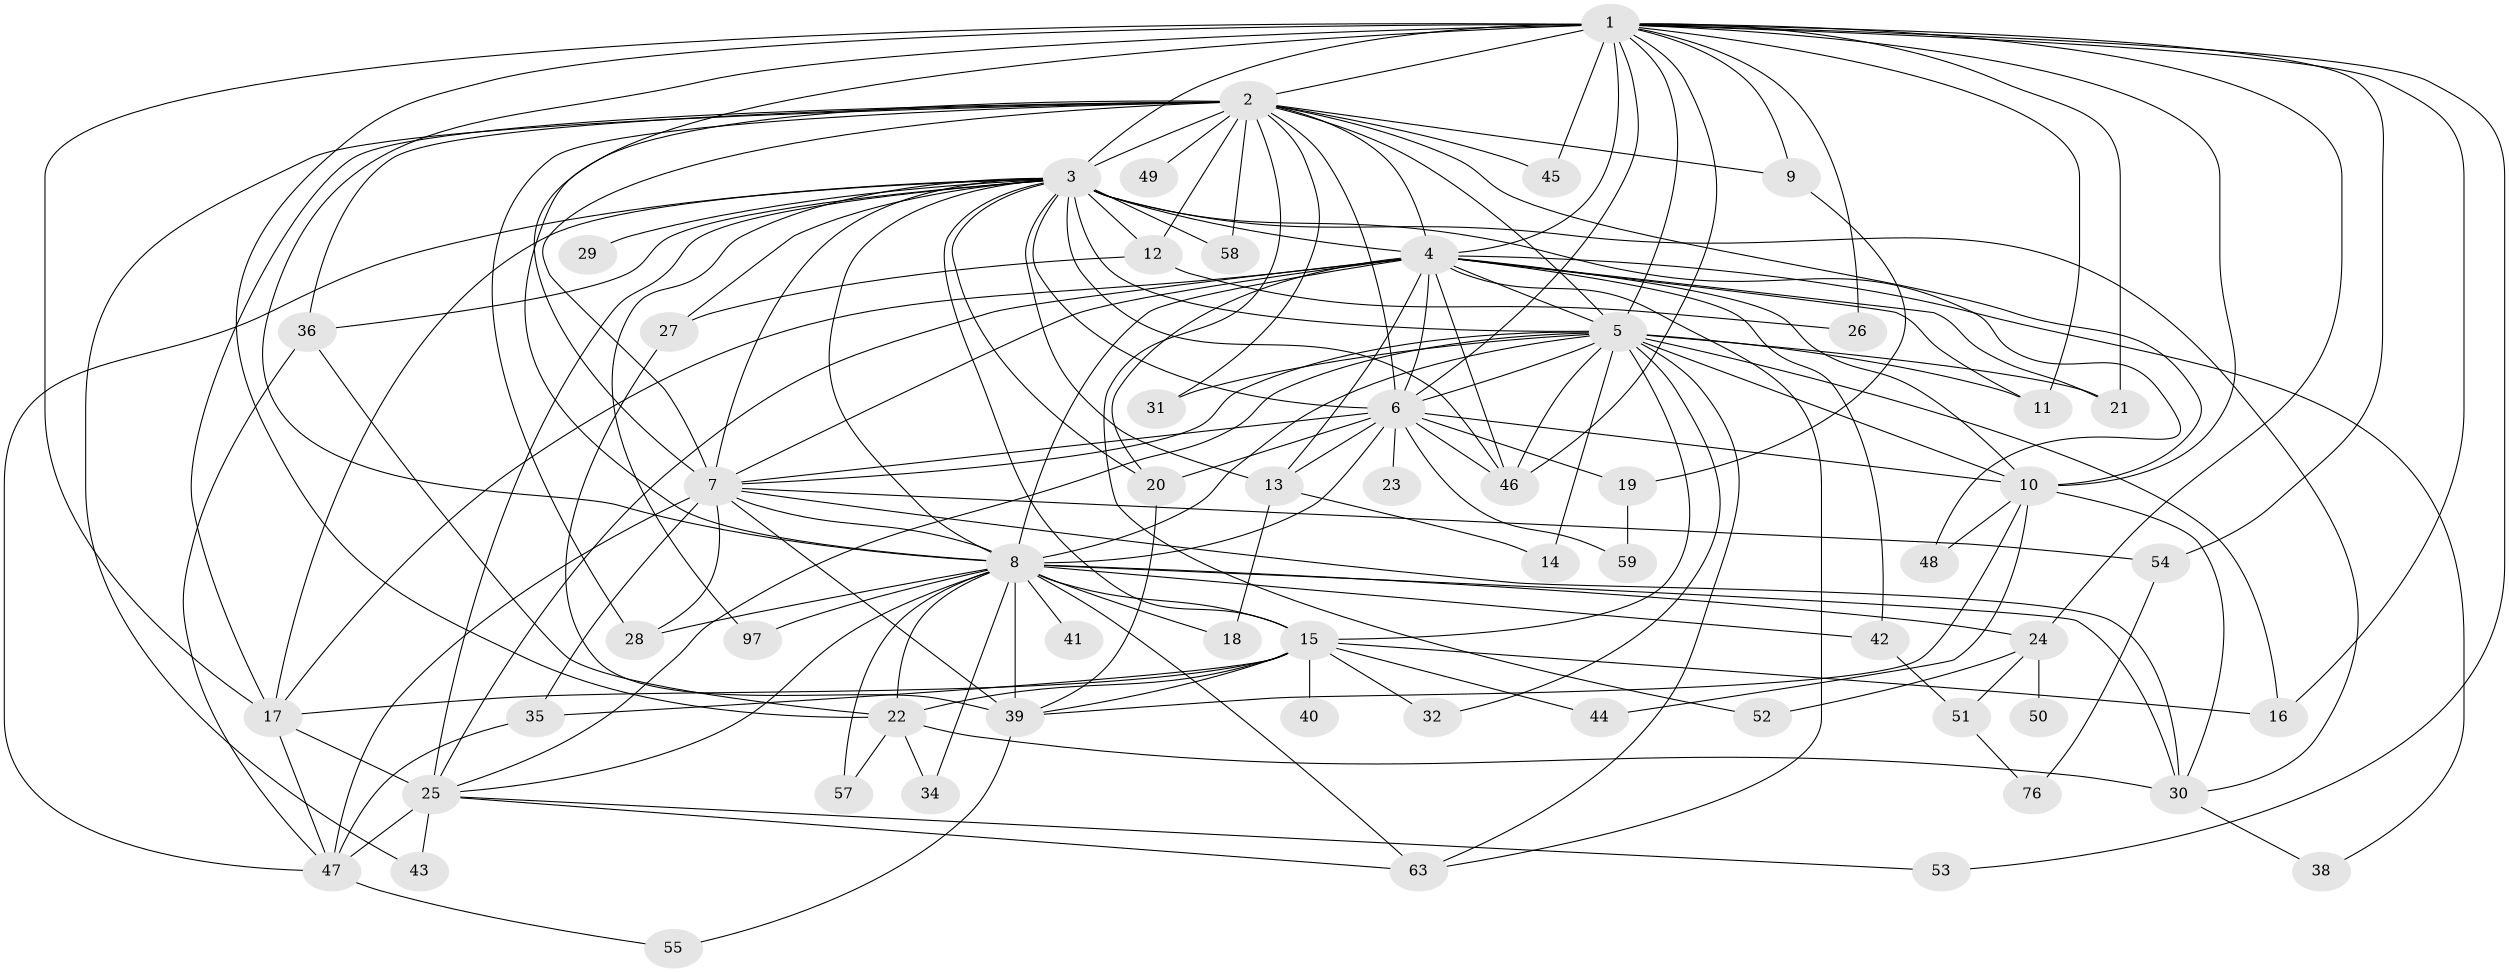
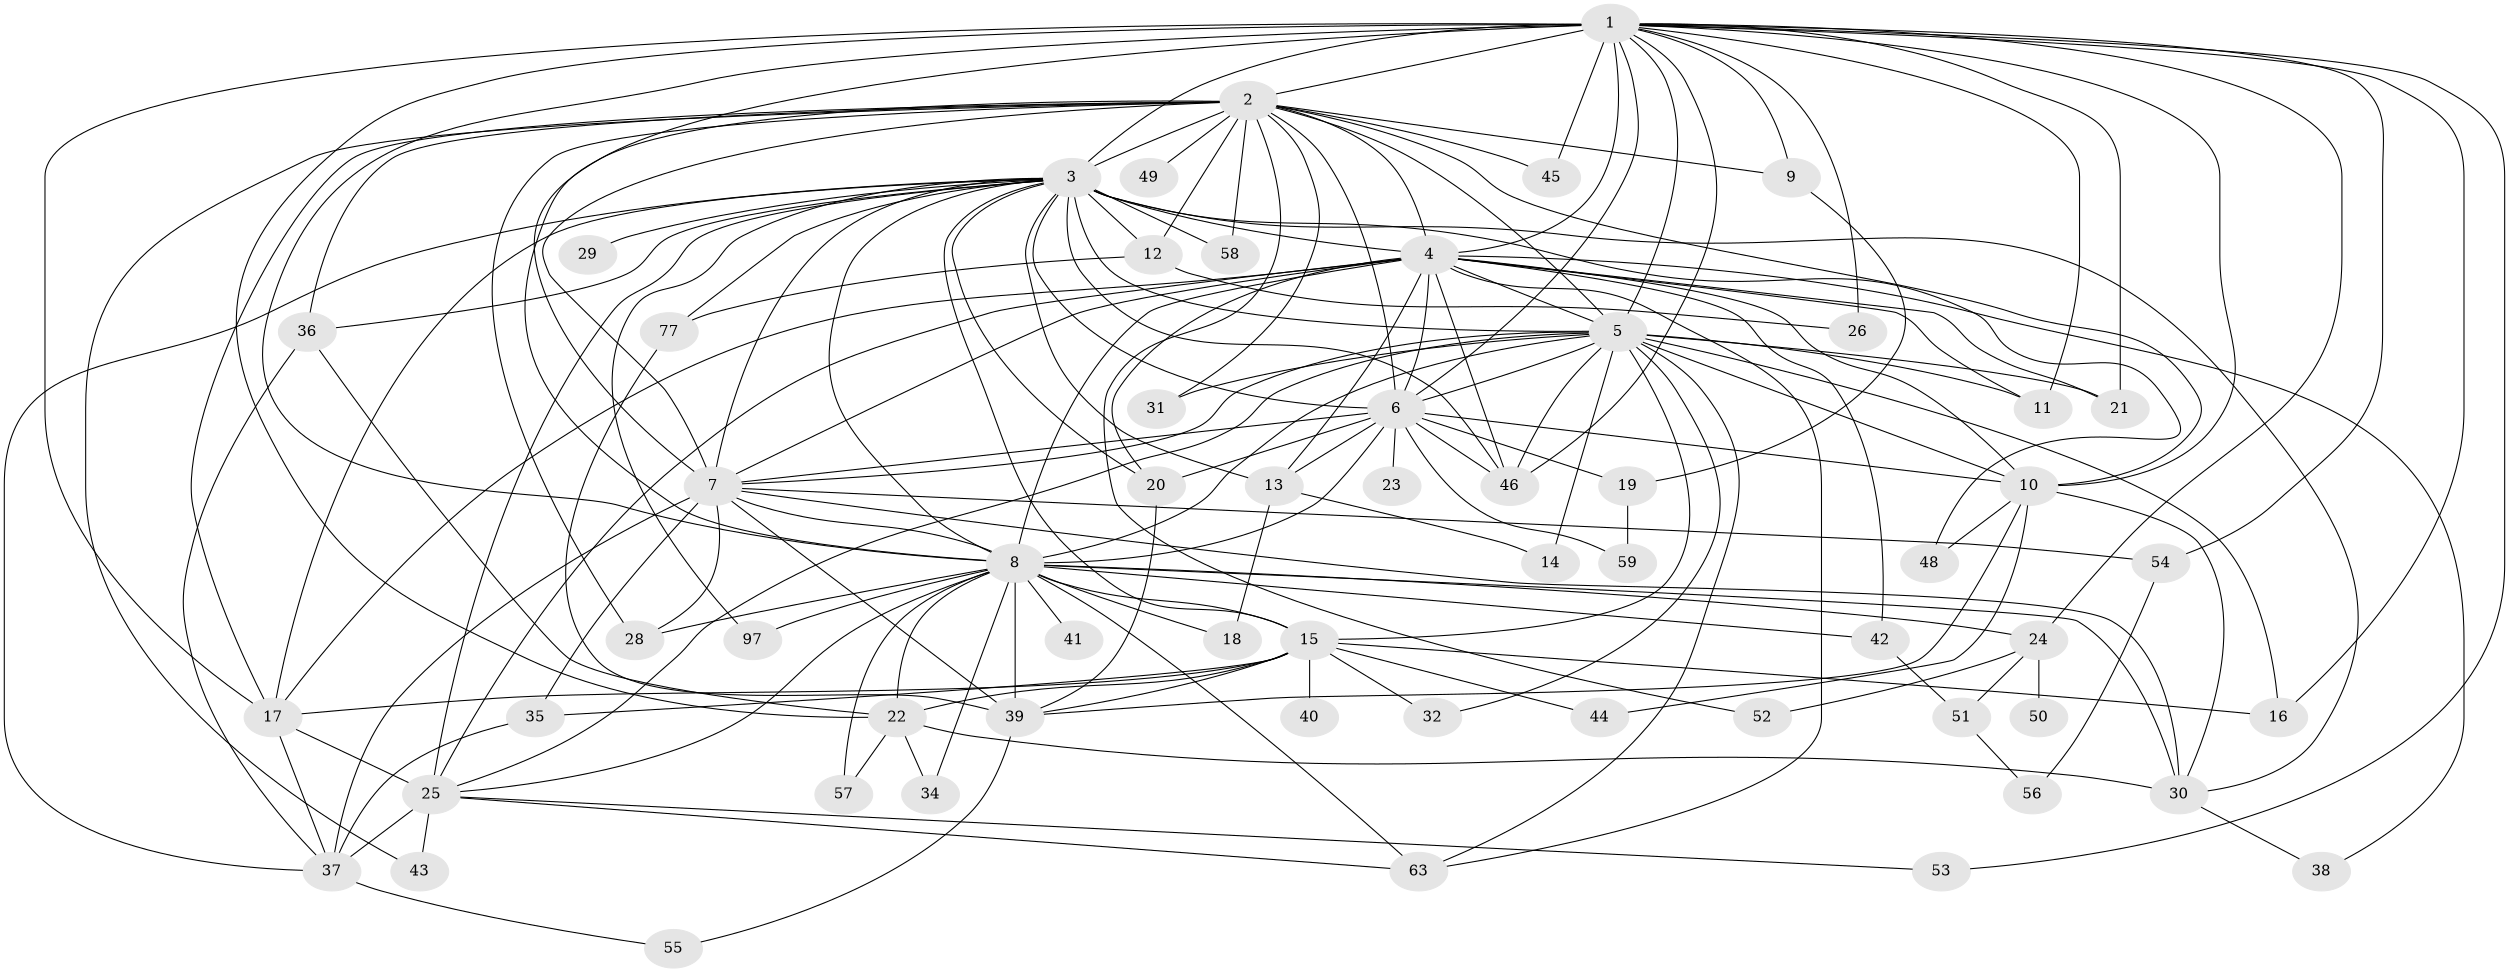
  graph {
    node [color=gray90 style=filled]
    edge [weight=1.0]
    1
    2
    3
    4
    5
    6
    7
    8
    9
    10
    11
    16
    17
    21
    22
    24
    26
    45
    46
    53
    54
    12
    28
    31
    36
    43
    49
    52
    58
    13
    15
    20
    25
-   27
+   27 [label=77]
    29
    30
-   37 [label=47]
+   37
    n38 [label=97]
    48
    n40 [label=63]
    38
    42
    14
    32
    19
    23
    59
    35
    39
    41
    18
    34
    57
    44
    50
    51
-   56 [label=76]
+   56
    40
    55
    1 -- 2
    1 -- 3 [weight=2.0]
    1 -- 4 [weight=2.0]
    1 -- 5
    1 -- 6 [weight=2.0]
    1 -- 7 [weight=2.0]
    1 -- 8 [weight=3.0]
    1 -- 9
    1 -- 10
    1 -- 11
    1 -- 16
    1 -- 17 [weight=2.0]
    1 -- 21
    1 -- 22
    1 -- 24
    1 -- 26
    1 -- 45 [weight=2.0]
    1 -- 46
    1 -- 53
    1 -- 54
    2 -- 3
    2 -- 4 [weight=3.0]
    2 -- 5
    2 -- 6 [weight=2.0]
    2 -- 7 [weight=2.0]
    2 -- 8 [weight=3.0]
    2 -- 9
    2 -- 10
    2 -- 17
    2 -- 45
    2 -- 12
    2 -- 28
    2 -- 31
    2 -- 36
    2 -- 43
    2 -- 49
    2 -- 52
    2 -- 58
    3 -- 4 [weight=12.0]
    3 -- 5
    3 -- 6
    3 -- 7 [weight=2.0]
    3 -- 8 [weight=3.0]
    3 -- 17
    3 -- 46
    3 -- 12
    3 -- 36
    3 -- 58
    3 -- 13
    3 -- 15
    3 -- 20
    3 -- 25
    3 -- 27
    3 -- 29
    3 -- 30
    3 -- 37
    3 -- n38
    3 -- 48
    4 -- 5 [weight=3.0]
    4 -- 6 [weight=2.0]
    4 -- 7 [weight=2.0]
    4 -- 8 [weight=4.0]
    4 -- 10
    4 -- 11
    4 -- 17
    4 -- 21
    4 -- 46
    4 -- 13
    4 -- 20 [weight=2.0]
    4 -- 25
    4 -- n40
    4 -- 38
    4 -- 42
    5 -- 6
    5 -- 7
    5 -- 8 [weight=2.0]
    5 -- 10
    5 -- 11
    5 -- 16
    5 -- 21
    5 -- 46
    5 -- 31
    5 -- 15
    5 -- 25
    5 -- n40
    5 -- 14
    5 -- 32
    6 -- 7
    6 -- 8 [weight=2.0]
    6 -- 10 [weight=2.0]
    6 -- 46
    6 -- 13 [weight=2.0]
    6 -- 20 [weight=2.0]
    6 -- 19
    6 -- 23
    6 -- 59
    7 -- 8 [weight=2.0]
    7 -- 54
    7 -- 28
    7 -- 30
    7 -- 37
    7 -- 35
    7 -- 39
    8 -- 22
    8 -- 24
    8 -- 28
    8 -- 15
    8 -- 25
    8 -- 30 [weight=2.0]
    8 -- n38
    8 -- n40
    8 -- 42
    8 -- 39 [weight=2.0]
    8 -- 41
    8 -- 18
    8 -- 34
    8 -- 57
    9 -- 19
    10 -- 30
    10 -- 48
    10 -- 39
    10 -- 44
    17 -- 25
    17 -- 37
    22 -- 30
    22 -- 34
    22 -- 57
    24 -- 52
    24 -- 50
    24 -- 51
    54 -- 56
    12 -- 26
    12 -- 27
    36 -- 22
    36 -- 37
    13 -- 14
    13 -- 18
    15 -- 16
    15 -- 17 [weight=4.0]
    15 -- 22
    15 -- 32
    15 -- 35
    15 -- 39
    15 -- 44
    15 -- 40
    20 -- 39
    25 -- 53
    25 -- 43
    25 -- 37
    25 -- n40
    27 -- 39 [weight=2.0]
    30 -- 38
    37 -- 55
    42 -- 51
    19 -- 59
    35 -- 37
    39 -- 55
    51 -- 56
  }
